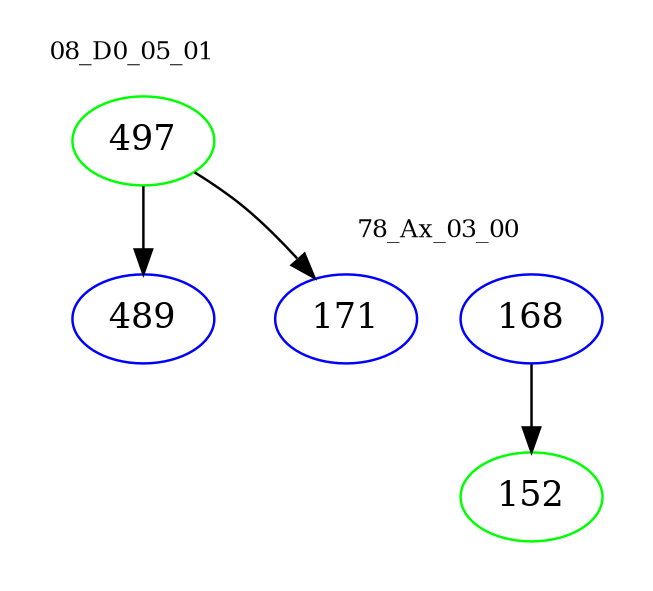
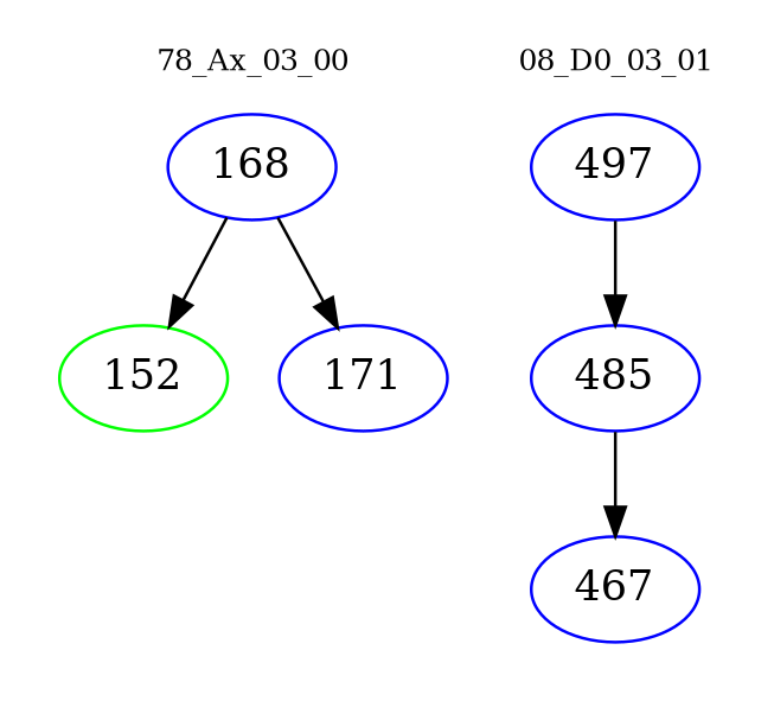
  digraph {
    fontname="DejaVu Serif"
    node [color=blue fontname="DejaVu Serif"]
    edge [color=black fontname="DejaVu Serif"]
    n1 [label=168]
    n2 [color=green label=152]
    n3 [label=171]
-   n4 [label=489]
-   n6 [color=green label=497]
+   n4 [label=485]
+   n5 [label=467]
+   n6 [label=497]
    subgraph cluster_1 {
      color=white
      fontsize=10
      label="78_Ax_03_00"
      n1
      n2
      n3
    }
    subgraph cluster_2 {
      color=white
      fontsize=10
-     label="08_D0_05_01"
+     label="08_D0_03_01"
      n4
+     n5
      n6
    }
    n1 -> n2
-   n6 -> n3
+   n1 -> n3
+   n4 -> n5
    n6 -> n4
  }
